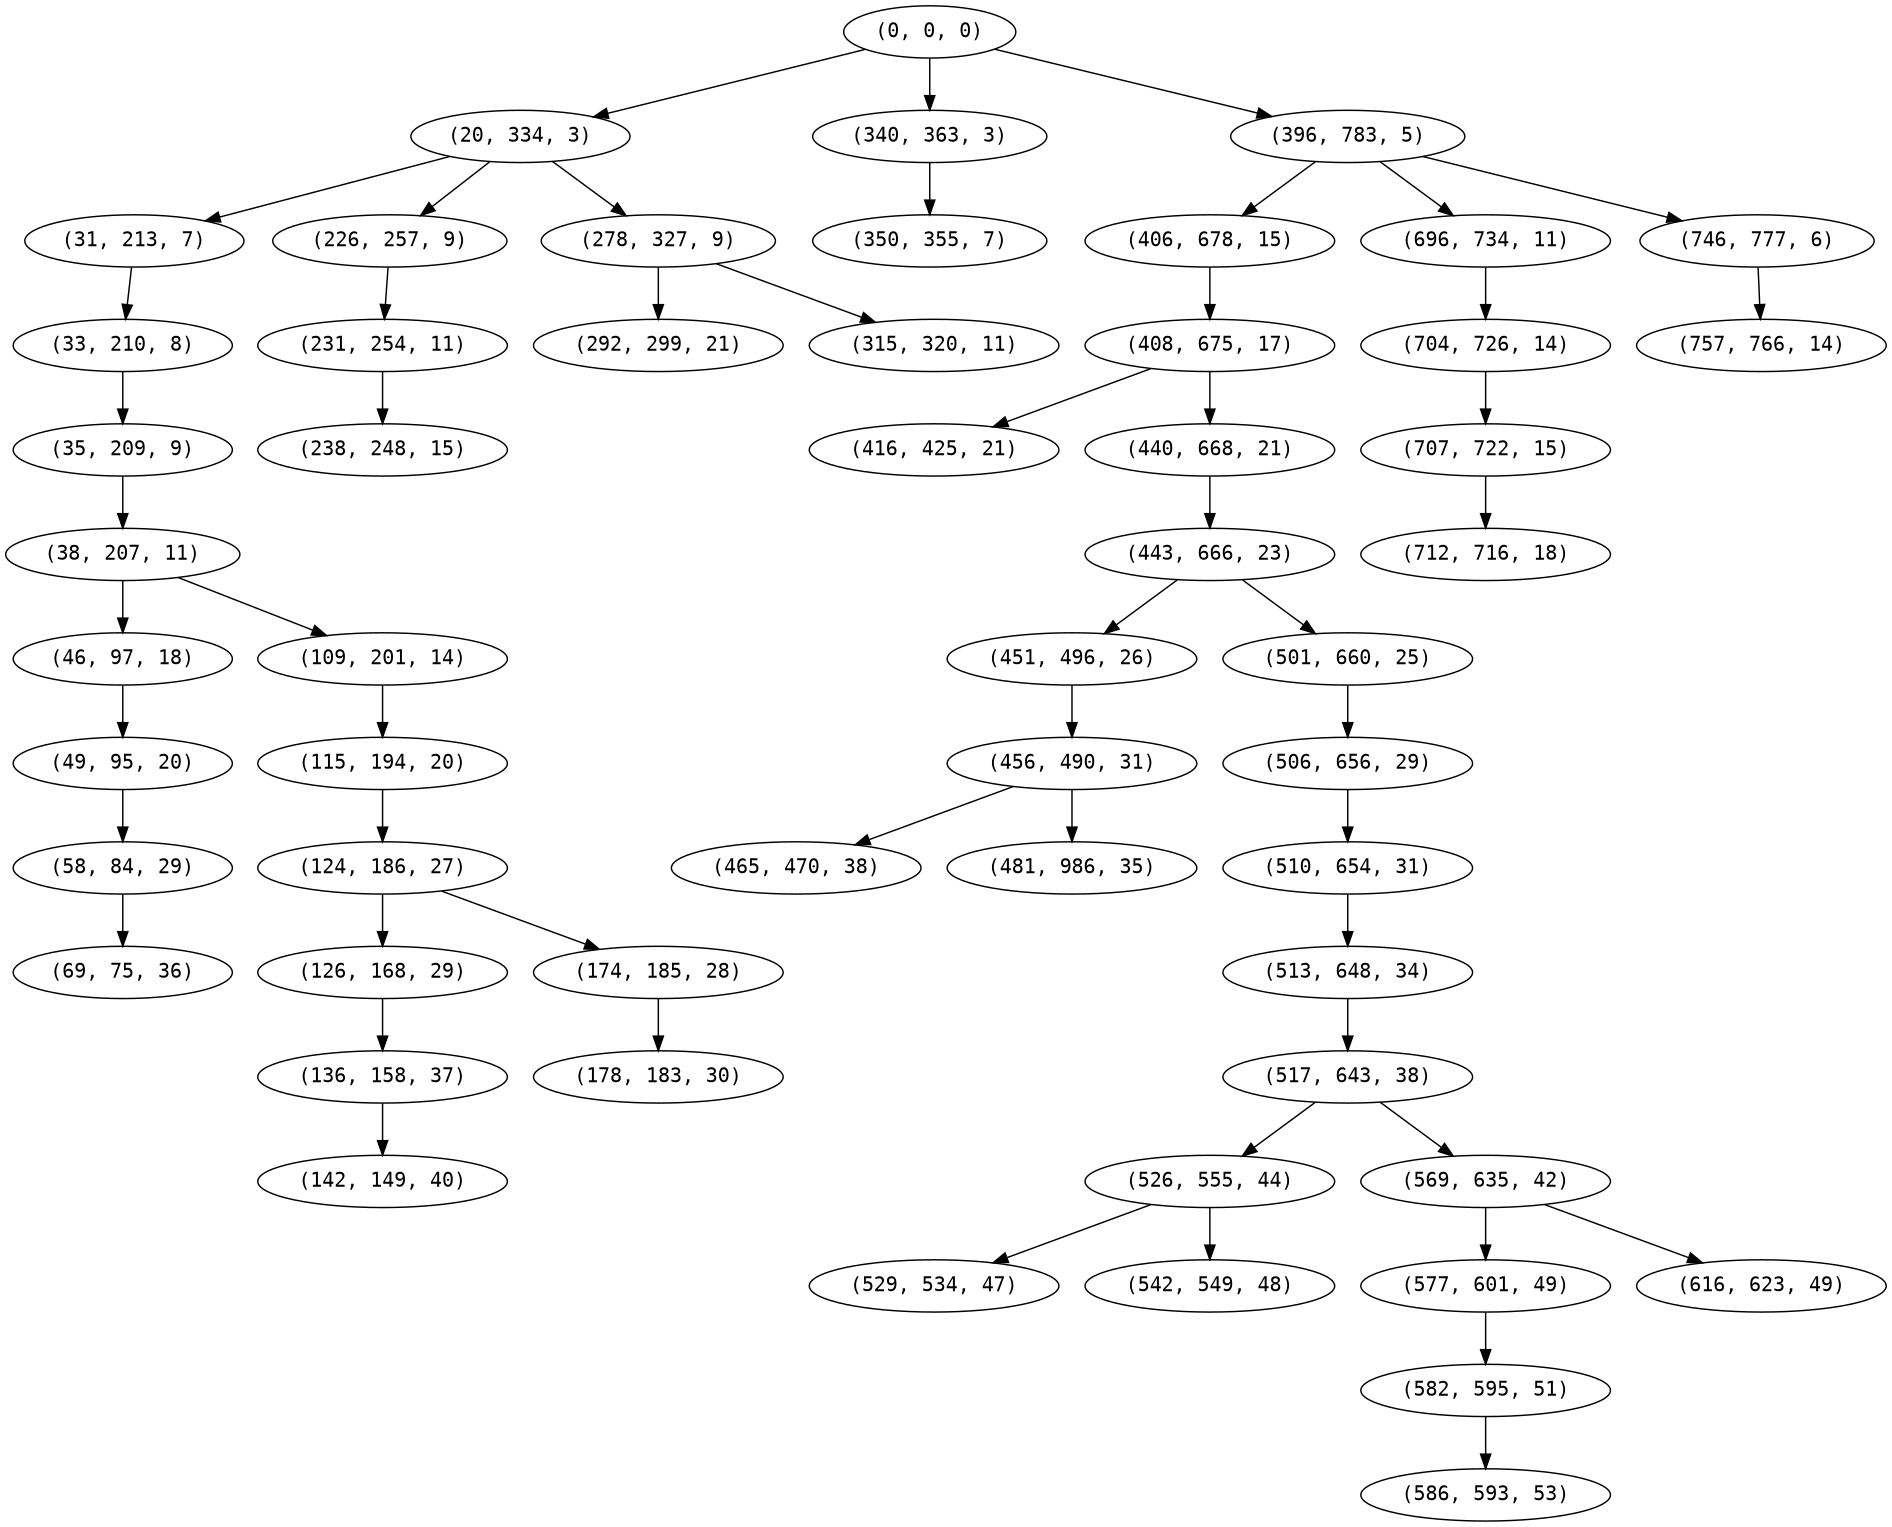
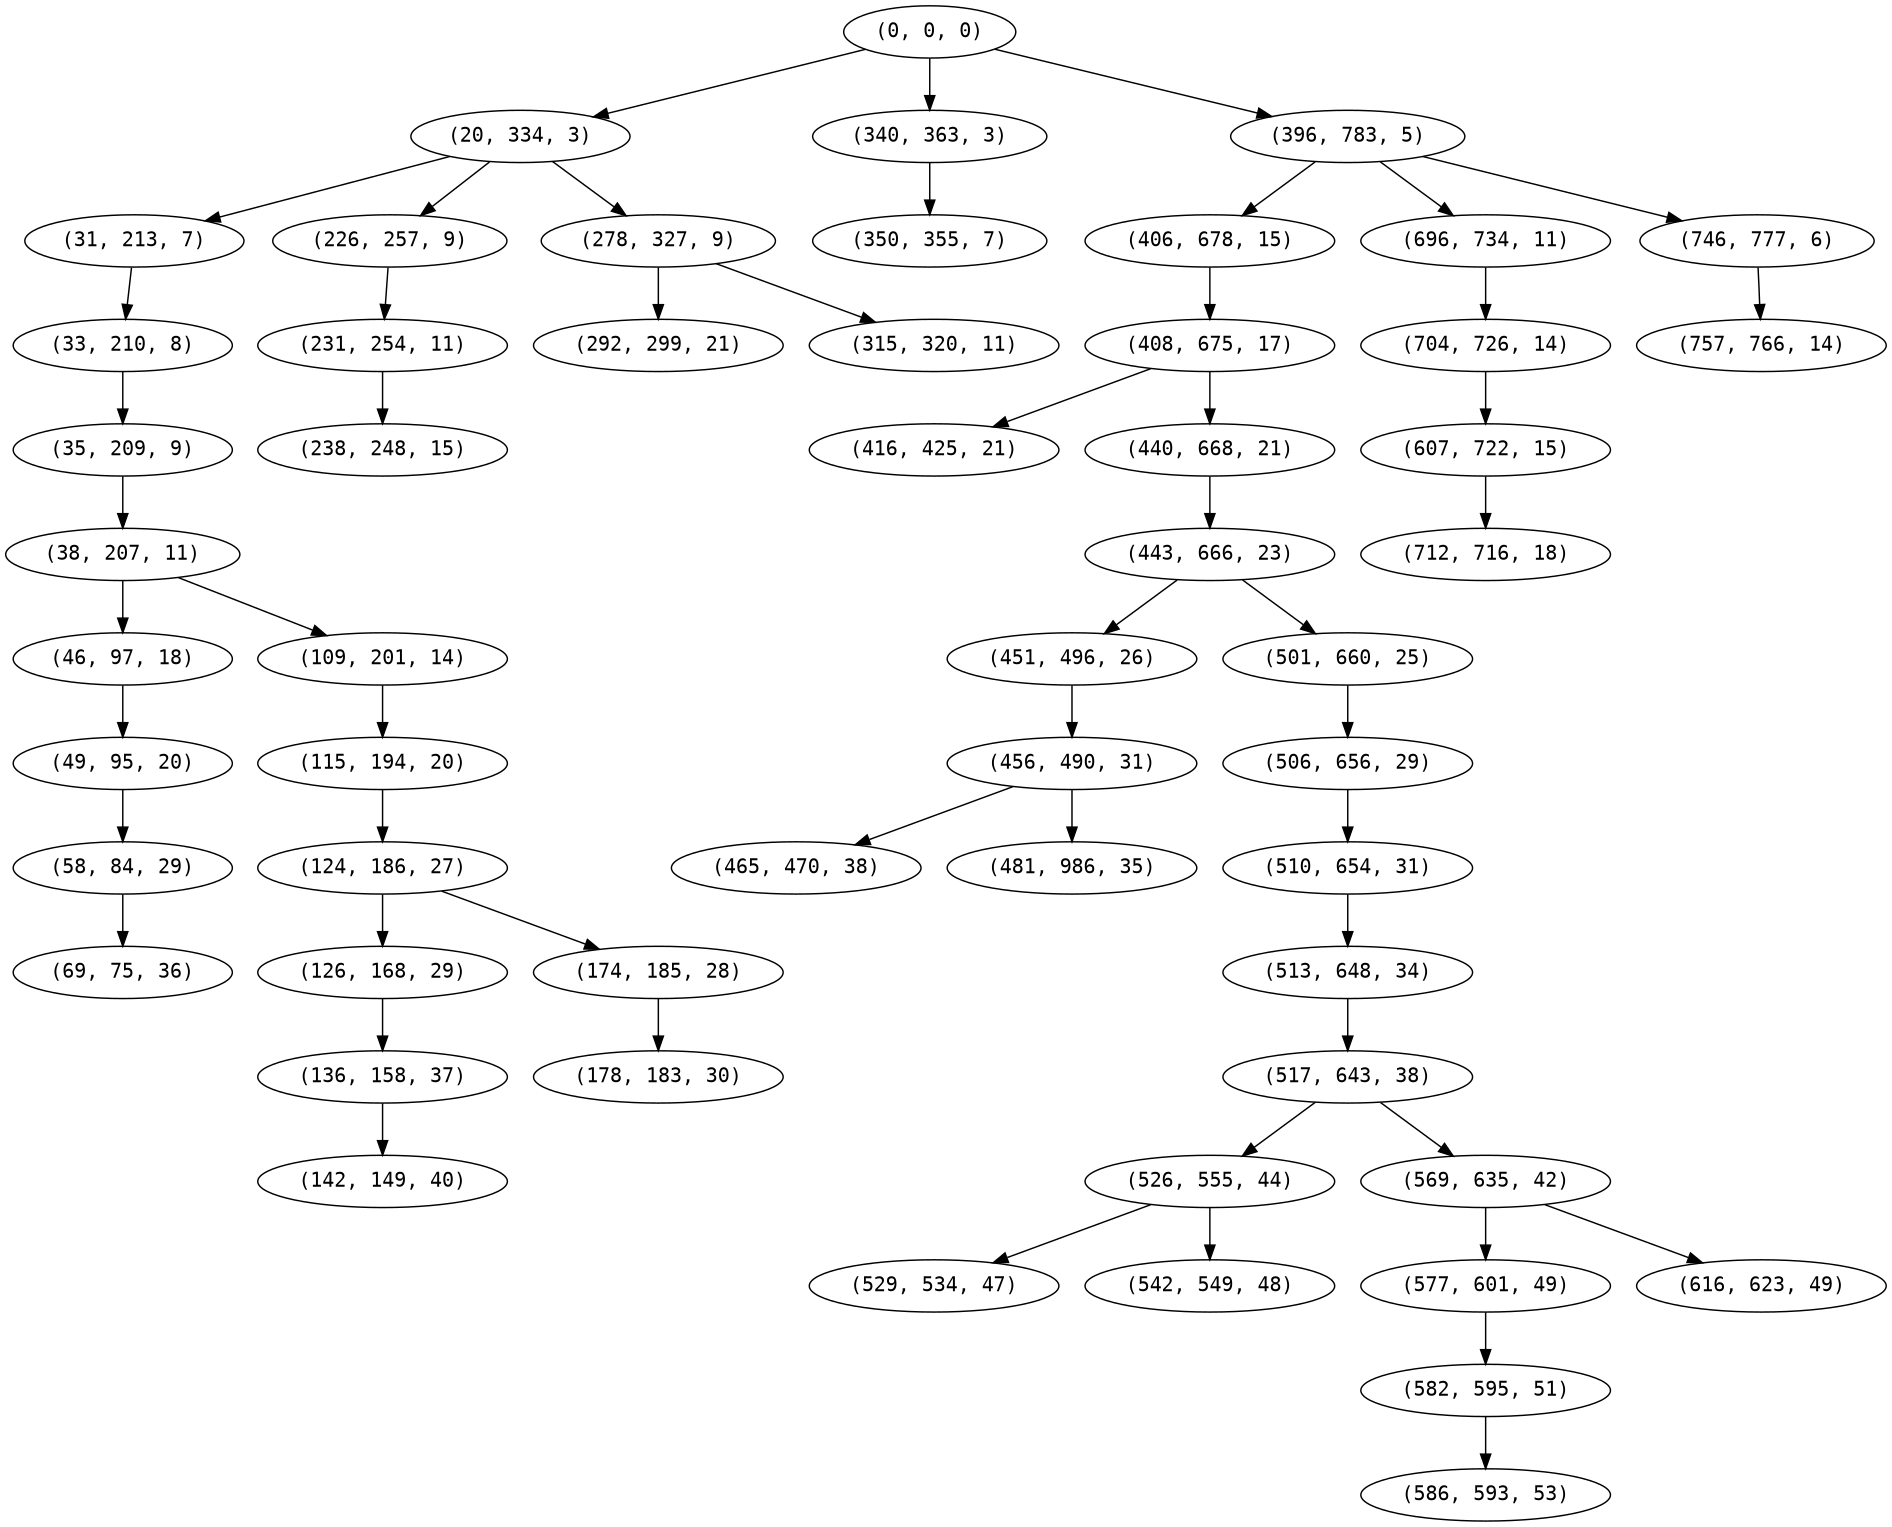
  digraph {
    fontname="DejaVu Sans Mono"
    node [fontname="DejaVu Sans Mono"]
    edge [fontname="DejaVu Sans Mono"]
    "(0, 0, 0)"
    "(20, 334, 3)"
    "(340, 363, 3)"
    "(396, 783, 5)"
    "(31, 213, 7)"
    "(226, 257, 9)"
    "(278, 327, 9)"
    "(350, 355, 7)"
    "(406, 678, 15)"
    "(696, 734, 11)"
    "(746, 777, 6)"
    "(33, 210, 8)"
    n13 [label="(231, 254, 11)"]
    "(292, 299, 21)"
    "(315, 320, 11)"
    "(35, 209, 9)"
    "(38, 207, 11)"
    "(46, 97, 18)"
    "(109, 201, 14)"
    "(49, 95, 20)"
    "(115, 194, 20)"
    "(58, 84, 29)"
    "(69, 75, 36)"
    "(124, 186, 27)"
    "(126, 168, 29)"
    "(174, 185, 28)"
    "(136, 158, 37)"
    "(178, 183, 30)"
    "(142, 149, 40)"
    "(238, 248, 15)"
    "(408, 675, 17)"
    "(704, 726, 14)"
    "(757, 766, 14)"
    "(416, 425, 21)"
    "(440, 668, 21)"
    "(443, 666, 23)"
    "(451, 496, 26)"
    "(501, 660, 25)"
    "(456, 490, 31)"
    "(506, 656, 29)"
    "(465, 470, 38)"
    n42 [label="(481, 986, 35)"]
    "(510, 654, 31)"
    "(513, 648, 34)"
    "(517, 643, 38)"
    "(526, 555, 44)"
    "(569, 635, 42)"
    "(529, 534, 47)"
    "(542, 549, 48)"
    "(577, 601, 49)"
    "(616, 623, 49)"
    "(582, 595, 51)"
    "(586, 593, 53)"
-   "(707, 722, 15)"
+   "(707, 722, 15)" [label="(607, 722, 15)"]
    "(712, 716, 18)"
    "(0, 0, 0)" -> "(20, 334, 3)"
    "(0, 0, 0)" -> "(340, 363, 3)"
    "(0, 0, 0)" -> "(396, 783, 5)"
    "(20, 334, 3)" -> "(31, 213, 7)"
    "(20, 334, 3)" -> "(226, 257, 9)"
    "(20, 334, 3)" -> "(278, 327, 9)"
    "(340, 363, 3)" -> "(350, 355, 7)"
    "(396, 783, 5)" -> "(406, 678, 15)"
    "(396, 783, 5)" -> "(696, 734, 11)"
    "(396, 783, 5)" -> "(746, 777, 6)"
    "(31, 213, 7)" -> "(33, 210, 8)"
    "(226, 257, 9)" -> n13
    "(278, 327, 9)" -> "(292, 299, 21)"
    "(278, 327, 9)" -> "(315, 320, 11)"
    "(406, 678, 15)" -> "(408, 675, 17)"
    "(696, 734, 11)" -> "(704, 726, 14)"
    "(746, 777, 6)" -> "(757, 766, 14)"
    "(33, 210, 8)" -> "(35, 209, 9)"
    n13 -> "(238, 248, 15)"
    "(35, 209, 9)" -> "(38, 207, 11)"
    "(38, 207, 11)" -> "(46, 97, 18)"
    "(38, 207, 11)" -> "(109, 201, 14)"
    "(46, 97, 18)" -> "(49, 95, 20)"
    "(109, 201, 14)" -> "(115, 194, 20)"
    "(49, 95, 20)" -> "(58, 84, 29)"
    "(115, 194, 20)" -> "(124, 186, 27)"
    "(58, 84, 29)" -> "(69, 75, 36)"
    "(124, 186, 27)" -> "(126, 168, 29)"
    "(124, 186, 27)" -> "(174, 185, 28)"
    "(126, 168, 29)" -> "(136, 158, 37)"
    "(174, 185, 28)" -> "(178, 183, 30)"
    "(136, 158, 37)" -> "(142, 149, 40)"
    "(408, 675, 17)" -> "(416, 425, 21)"
    "(408, 675, 17)" -> "(440, 668, 21)"
    "(704, 726, 14)" -> "(707, 722, 15)"
    "(440, 668, 21)" -> "(443, 666, 23)"
    "(443, 666, 23)" -> "(451, 496, 26)"
    "(443, 666, 23)" -> "(501, 660, 25)"
    "(451, 496, 26)" -> "(456, 490, 31)"
    "(501, 660, 25)" -> "(506, 656, 29)"
    "(456, 490, 31)" -> "(465, 470, 38)"
    "(456, 490, 31)" -> n42
    "(506, 656, 29)" -> "(510, 654, 31)"
    "(510, 654, 31)" -> "(513, 648, 34)"
    "(513, 648, 34)" -> "(517, 643, 38)"
    "(517, 643, 38)" -> "(526, 555, 44)"
    "(517, 643, 38)" -> "(569, 635, 42)"
    "(526, 555, 44)" -> "(529, 534, 47)"
    "(526, 555, 44)" -> "(542, 549, 48)"
    "(569, 635, 42)" -> "(577, 601, 49)"
    "(569, 635, 42)" -> "(616, 623, 49)"
    "(577, 601, 49)" -> "(582, 595, 51)"
    "(582, 595, 51)" -> "(586, 593, 53)"
    "(707, 722, 15)" -> "(712, 716, 18)"
  }
